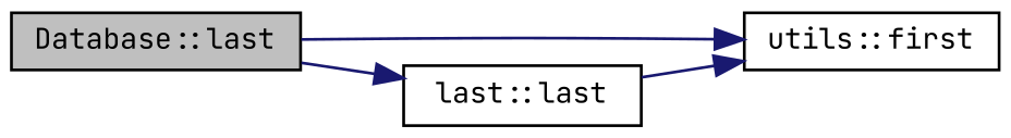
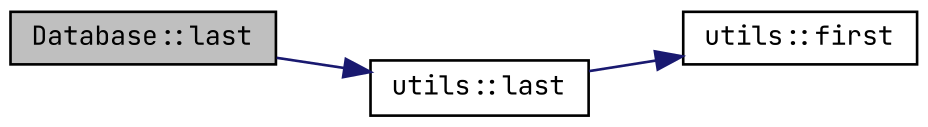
  digraph {
    fontname="JetBrains Mono"
    rankdir=LR
    node [color=black fillcolor=white fontname="JetBrains Mono" fontsize=10 shape=record style=filled]
    edge [color=midnightblue fontname="JetBrains Mono" fontsize=10 labelfontname=Helvetica labelfontsize=10 style=solid]
    n1 [fillcolor=grey75 fontcolor=black height=0.2 label="Database::last" width=0.4]
    n2 [height=0.2 label="utils::first" width=0.4]
-   n3 [height=0.2 label="last::last" width=0.4]
-   n1 -> n2
+   n3 [height=0.2 label="utils::last" width=0.4]
    n1 -> n3
    n3 -> n2
  }
